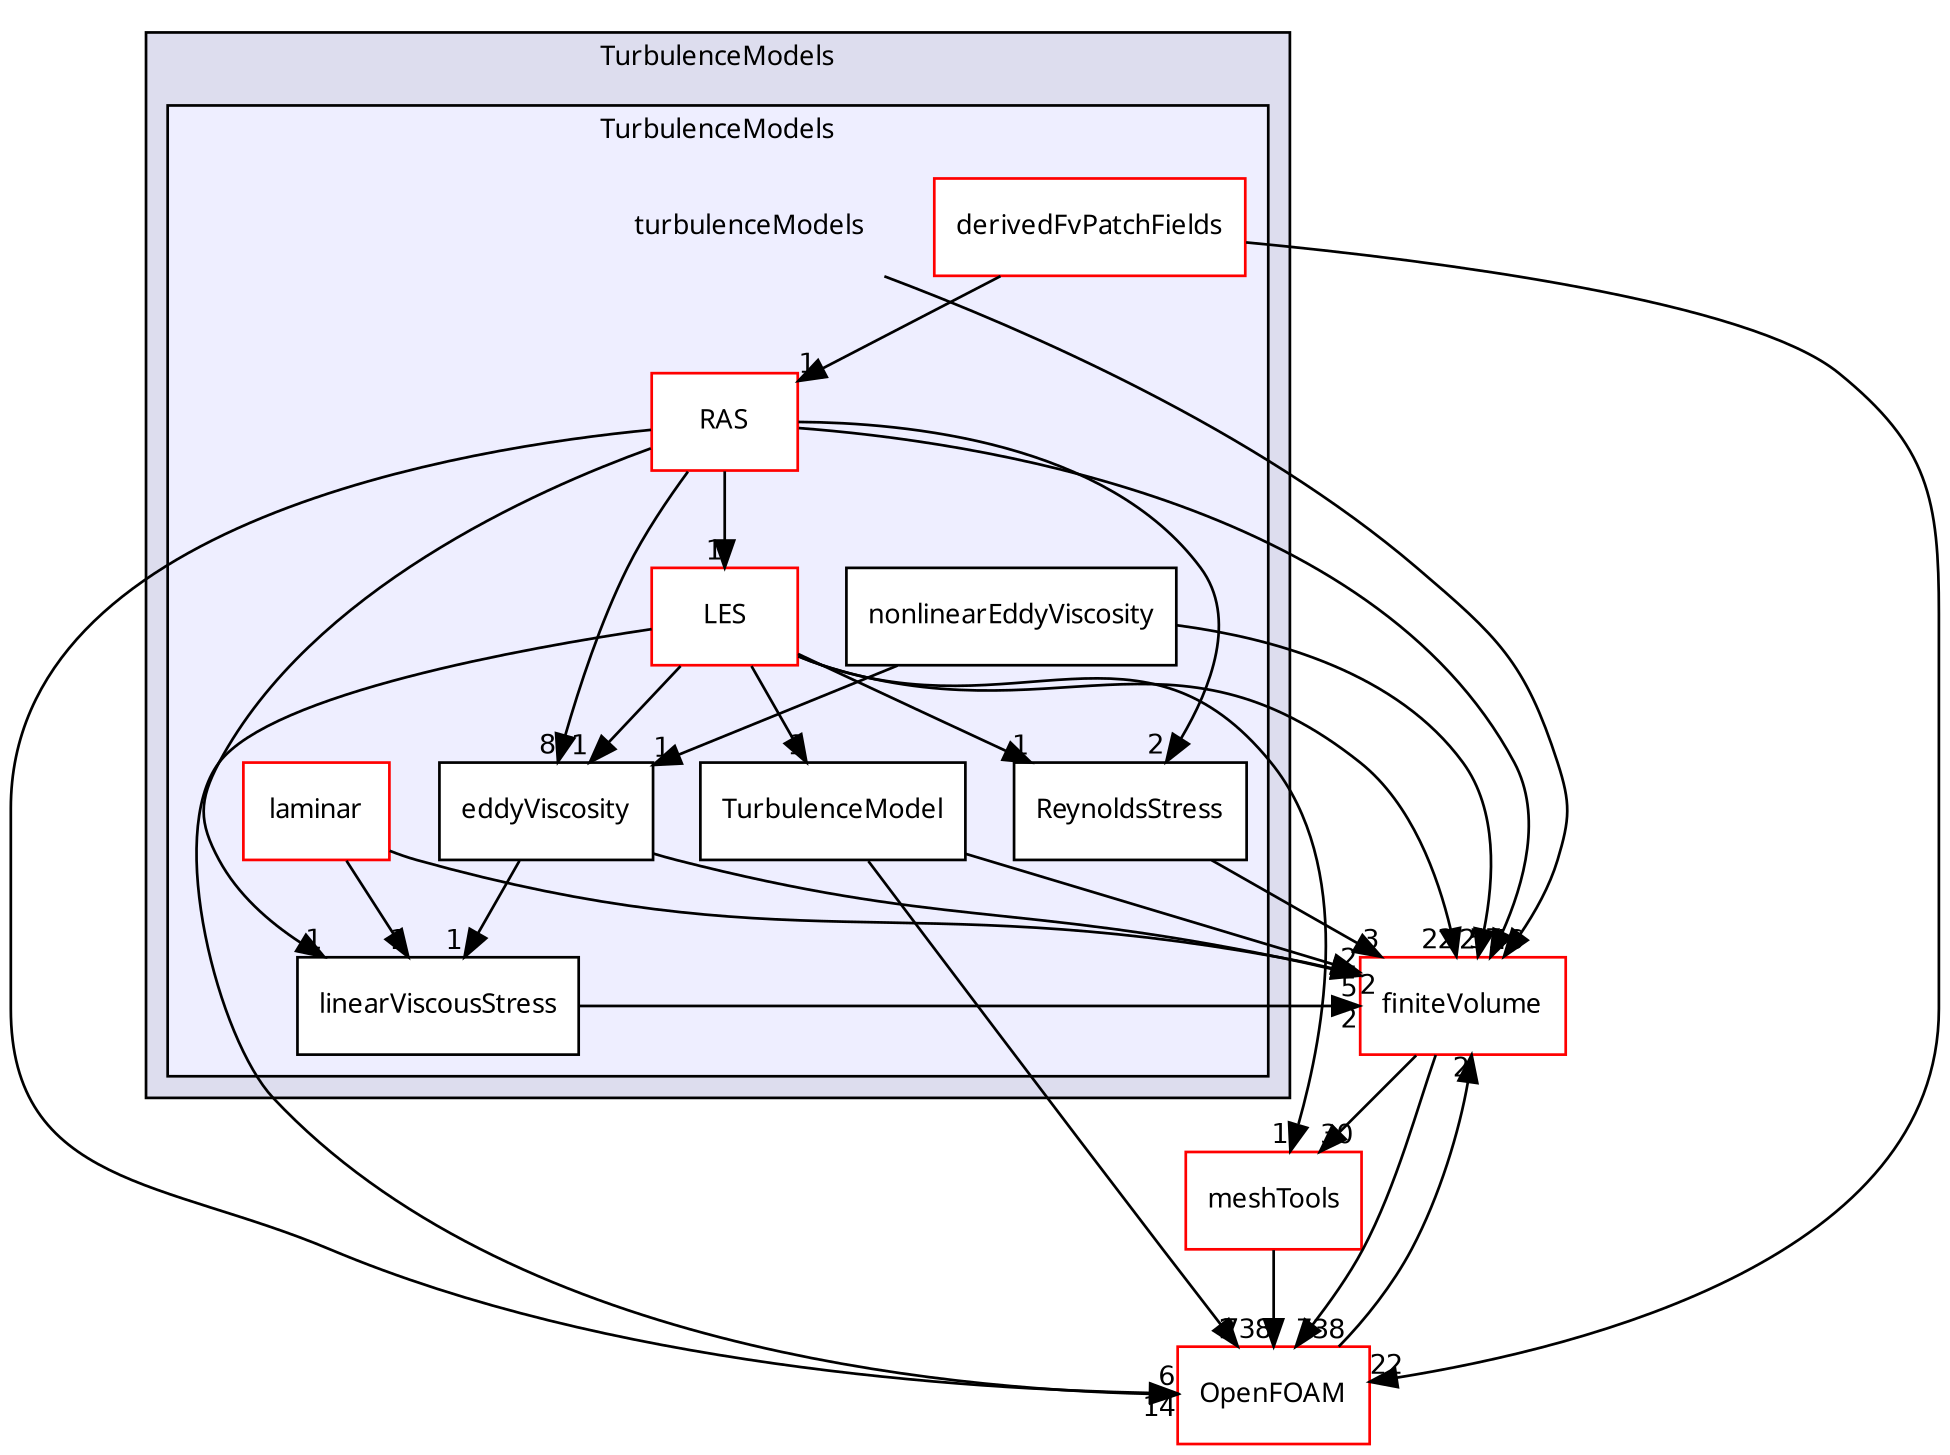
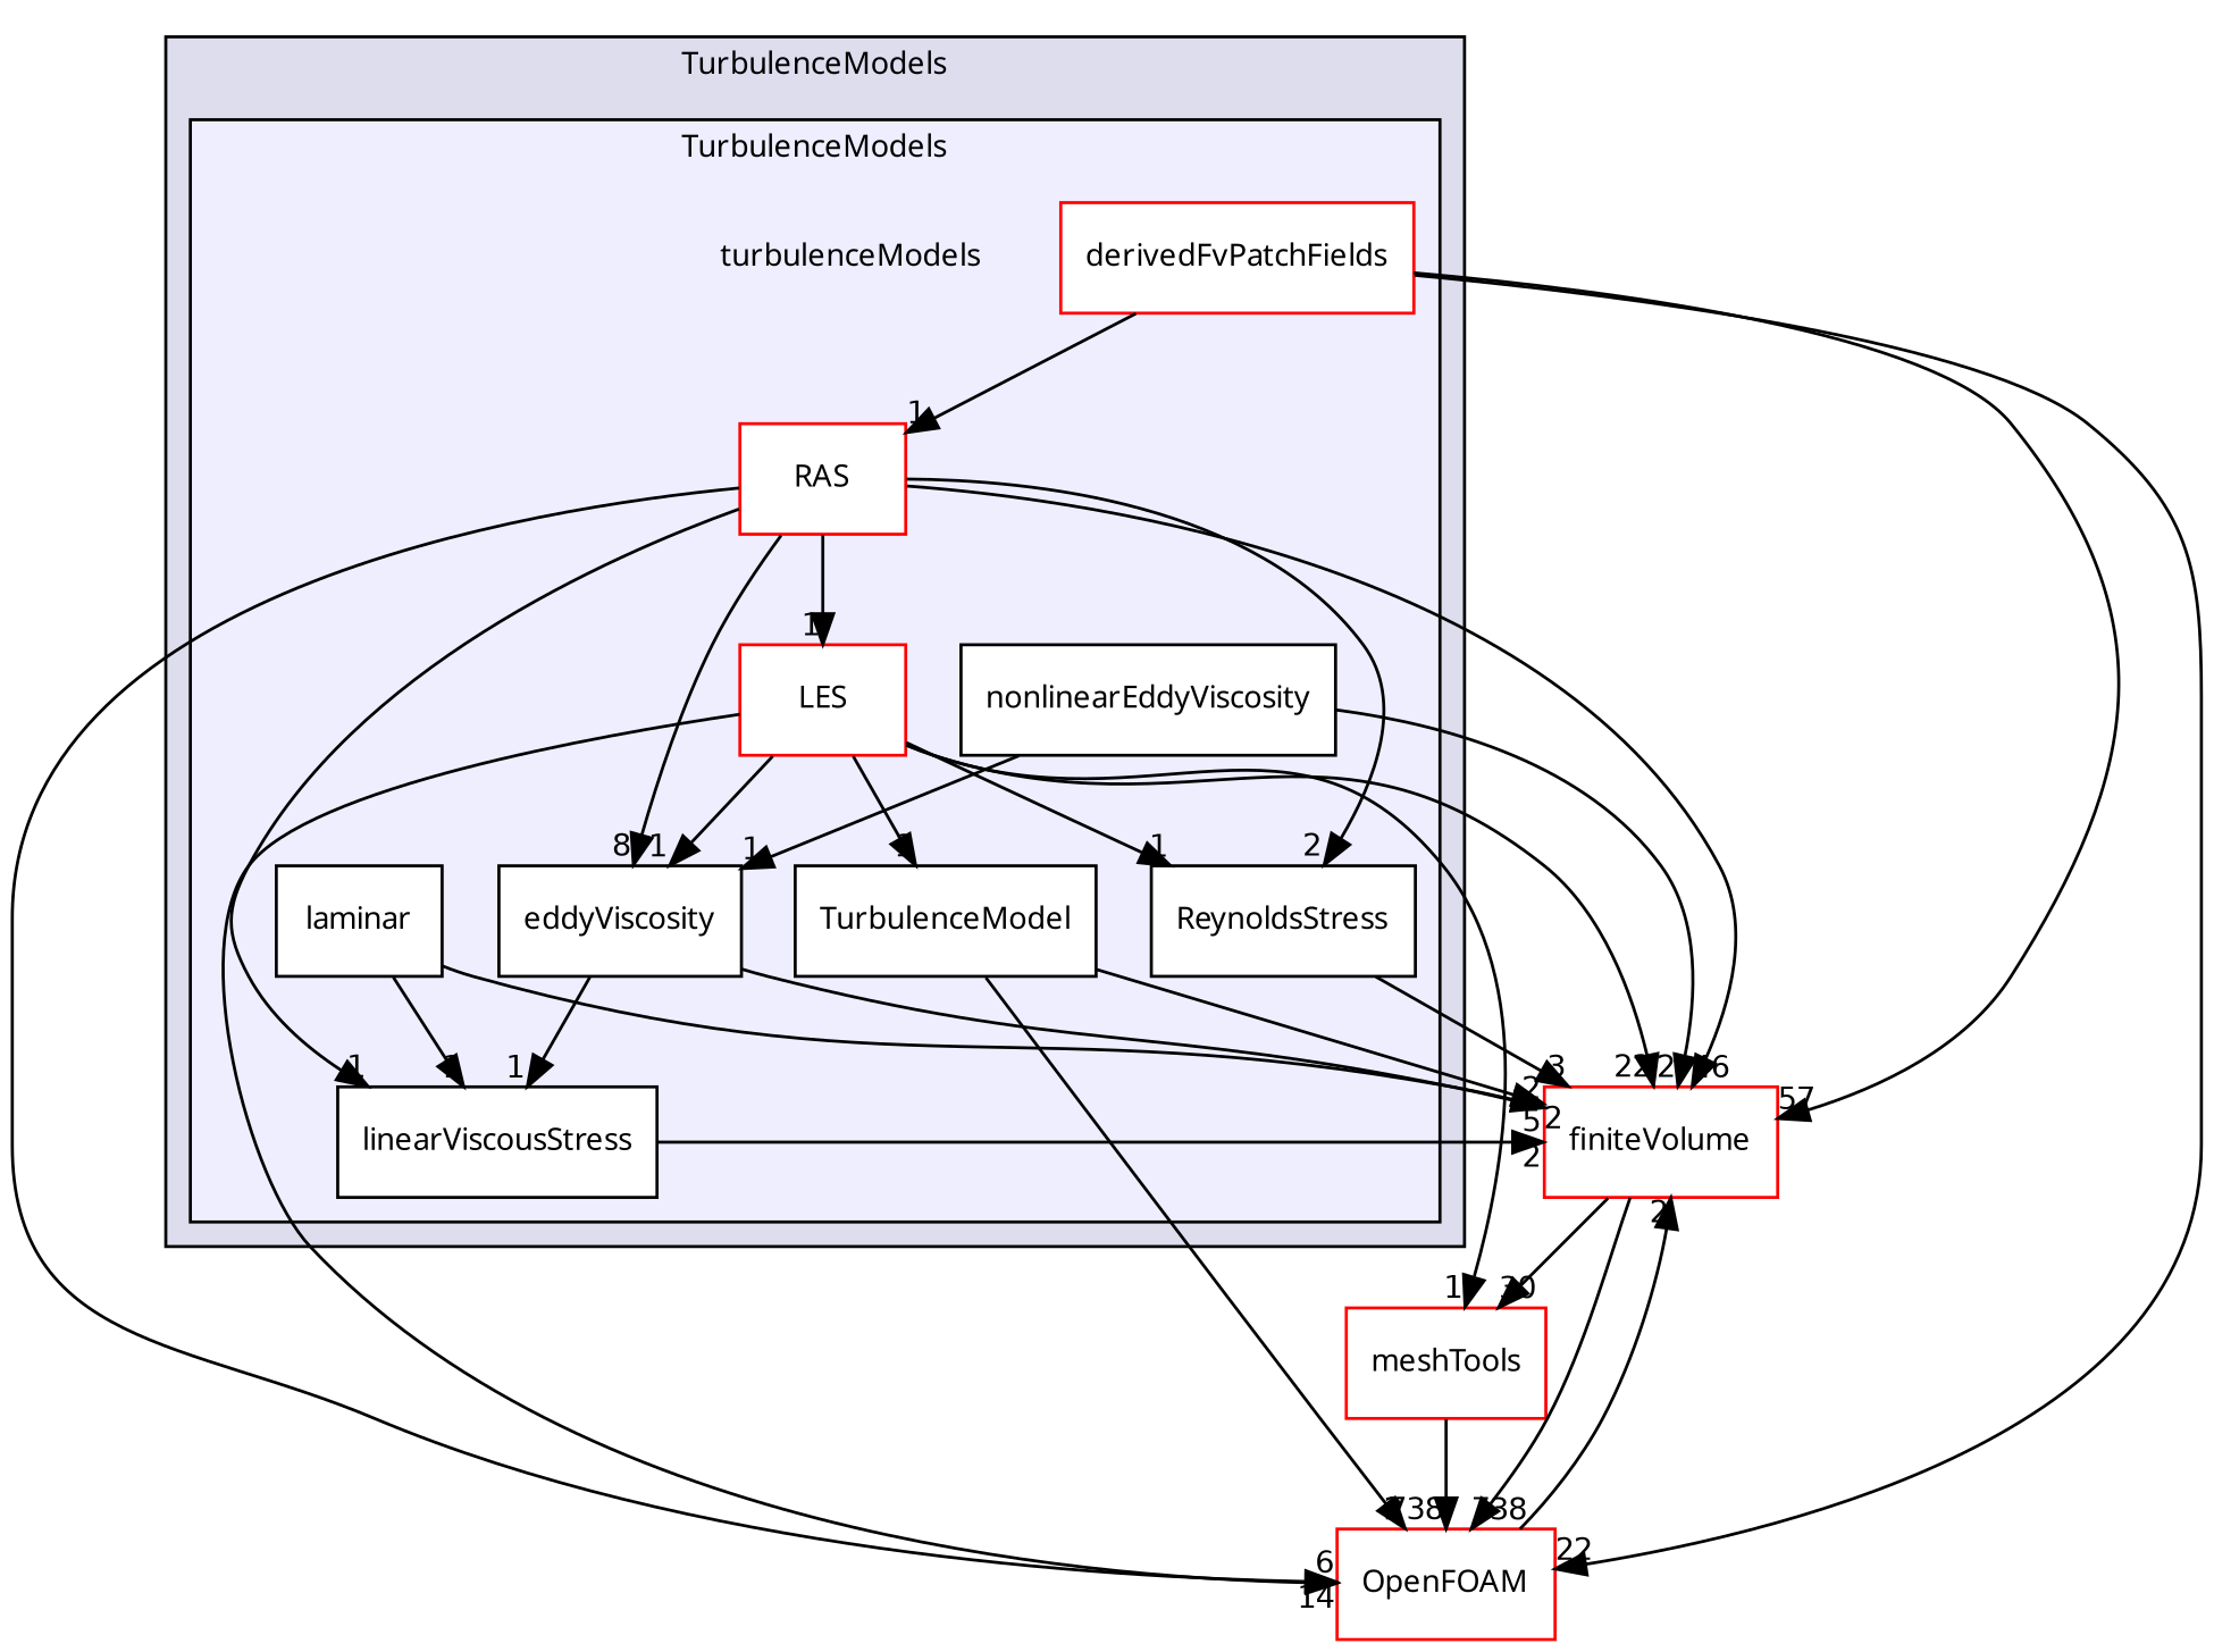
  digraph {
    compound=true
    fontname="Noto Sans"
    node [fontname="Noto Sans" fontsize=10 shape=box color=red fillcolor=white style=filled]
    edge [fontname="Noto Sans" headlabel=1 labeldistance=1.5 labelfontname=Helvetica labelfontsize=10]
    n1 [label=turbulenceModels shape=plaintext color="" fillcolor="" style=""]
    n2 [label=derivedFvPatchFields]
    n3 [color=black label=eddyViscosity]
-   n4 [label=laminar]
+   n4 [color=black label=laminar]
    n5 [label=LES]
    n6 [color=black label=linearViscousStress]
    n7 [color=black label=nonlinearEddyViscosity]
    n8 [label=RAS]
    n9 [color=black label=ReynoldsStress]
    n10 [color=black label=TurbulenceModel]
    n11 [label=finiteVolume fillcolor="" style=""]
    n12 [label=OpenFOAM fillcolor="" style=""]
    n13 [label=meshTools fillcolor="" style=""]
    subgraph cluster_1 {
      bgcolor="#ddddee"
      fontsize=10
      label=TurbulenceModels
      pencolor=black
      subgraph cluster_2 {
        bgcolor="#eeeeff"
        fontsize=10
        label=TurbulenceModels
        pencolor=black
        n1
        n2
        n3
        n4
        n5
        n6
        n7
        n8
        n9
        n10
      }
    }
    n2 -> n8
-   n1 -> n11 [headlabel=57]
+   n2 -> n11 [headlabel=57]
    n2 -> n12 [headlabel=22]
    n3 -> n6
    n3 -> n11 [headlabel=2]
    n4 -> n6
    n4 -> n11 [headlabel=5]
    n5 -> n3
    n5 -> n9
    n5 -> n10
    n5 -> n11 [headlabel=22]
    n5 -> n12 [headlabel=14]
    n5 -> n13
    n6 -> n11 [headlabel=2]
    n7 -> n3
    n7 -> n11 [headlabel=2]
    n8 -> n3 [headlabel=8]
    n8 -> n5
    n8 -> n6
    n8 -> n9 [headlabel=2]
    n8 -> n11 [headlabel=46]
    n8 -> n12 [headlabel=6]
    n9 -> n11 [headlabel=3]
    n10 -> n11 [headlabel=2]
    n10 -> n12 [headlabel=2]
    n11 -> n12 [headlabel=738]
    n11 -> n13 [headlabel=30]
    n12 -> n11 [headlabel=2]
    n13 -> n12 [headlabel=738]
  }
